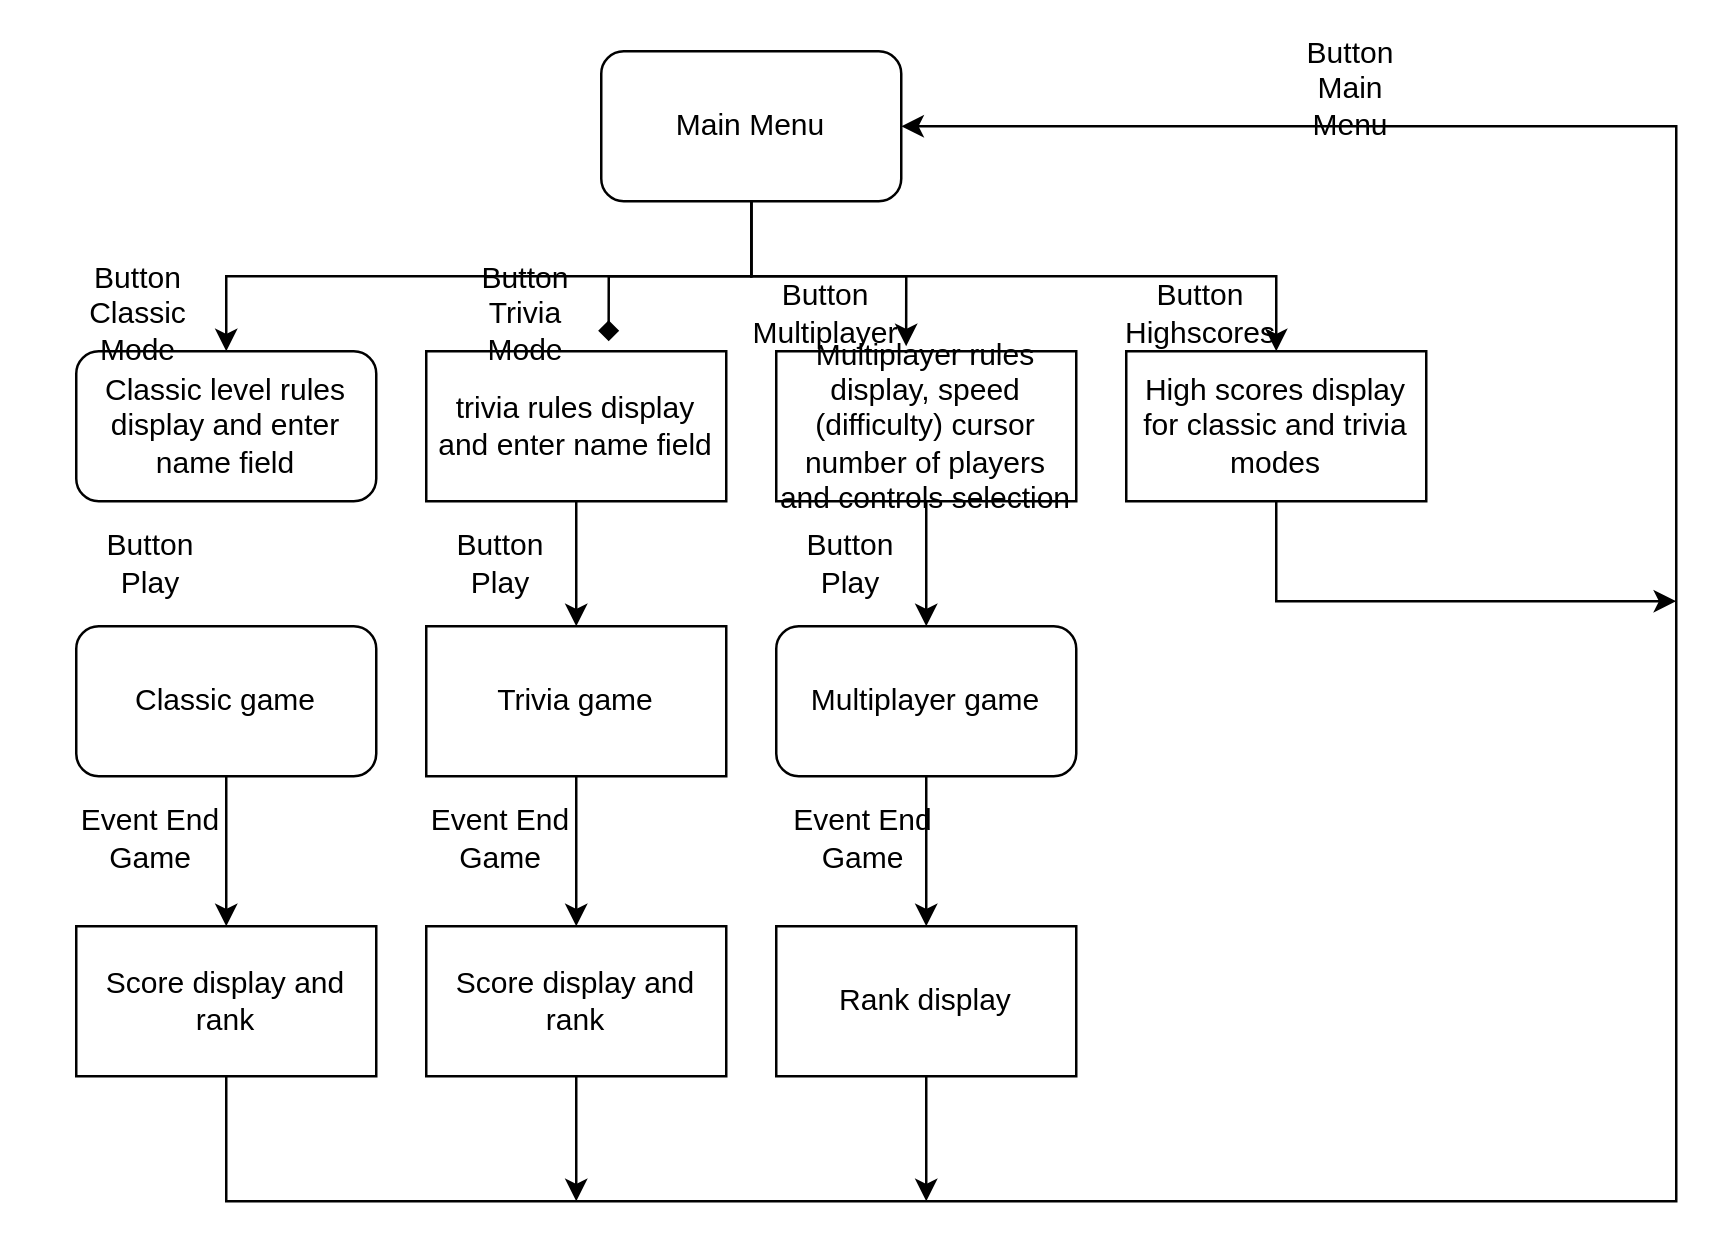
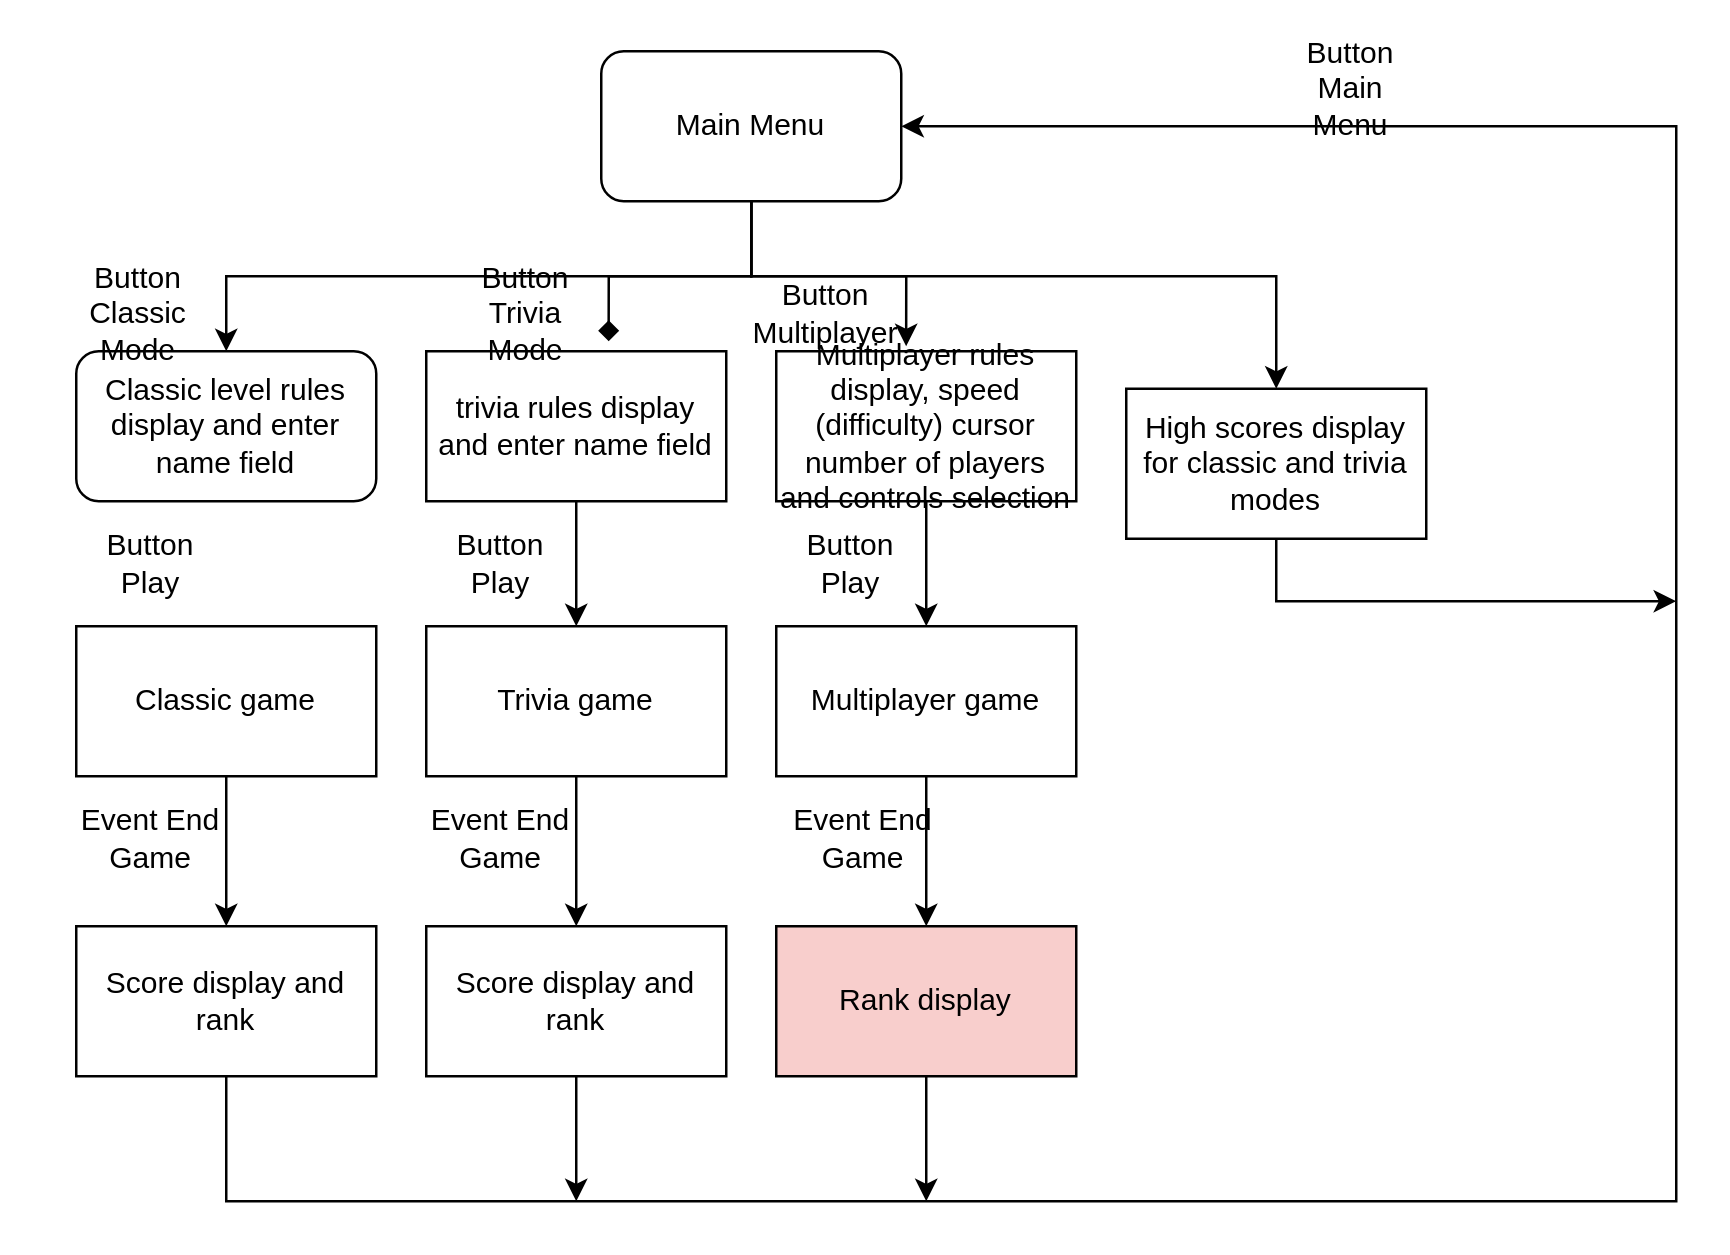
  <mxCell id="0" />
  <mxCell id="1" parent="0" />
  <mxCell id="2" style="edgeStyle=orthogonalEdgeStyle;rounded=0;orthogonalLoop=1;jettySize=auto;html=1;exitX=0.5;exitY=1;exitDx=0;exitDy=0;entryX=0.5;entryY=0;entryDx=0;entryDy=0;" parent="1" source="4" target="11" edge="1"><mxGeometry relative="1" as="geometry"><Array as="points"><mxPoint x="320" y="110" /><mxPoint x="530" y="110" /></Array></mxGeometry></mxCell>
  <mxCell id="3" style="edgeStyle=orthogonalEdgeStyle;rounded=0;orthogonalLoop=1;jettySize=auto;html=1;exitX=0.5;exitY=1;exitDx=0;exitDy=0;" parent="1" source="4" target="5" edge="1"><mxGeometry relative="1" as="geometry" /></mxCell>
  <mxCell id="4" value="Main Menu" style="rounded=1;whiteSpace=wrap;html=1;" parent="1" vertex="1"><mxGeometry x="240" y="20" width="120" height="60" as="geometry" /></mxCell>
  <mxCell id="5" value="Classic level rules display and enter name field" style="whiteSpace=wrap;html=1;rounded=1;" parent="1" vertex="1"><mxGeometry x="30" y="140" width="120" height="60" as="geometry" /></mxCell>
  <mxCell id="6" style="edgeStyle=orthogonalEdgeStyle;rounded=0;orthogonalLoop=1;jettySize=auto;html=1;exitX=0.5;exitY=1;exitDx=0;exitDy=0;entryX=0.5;entryY=0;entryDx=0;entryDy=0;" parent="1" source="7" target="15" edge="1"><mxGeometry relative="1" as="geometry" /></mxCell>
  <mxCell id="7" value="trivia rules display and enter name field" style="rounded=0;whiteSpace=wrap;html=1;" parent="1" vertex="1"><mxGeometry x="170" y="140" width="120" height="60" as="geometry" /></mxCell>
  <mxCell id="8" style="edgeStyle=orthogonalEdgeStyle;rounded=0;orthogonalLoop=1;jettySize=auto;html=1;exitX=0.5;exitY=1;exitDx=0;exitDy=0;entryX=0.5;entryY=0;entryDx=0;entryDy=0;" parent="1" source="9" target="17" edge="1"><mxGeometry relative="1" as="geometry" /></mxCell>
  <mxCell id="9" value="Multiplayer rules display, speed (difficulty) cursor number of players and controls selection" style="rounded=0;whiteSpace=wrap;html=1;" parent="1" vertex="1"><mxGeometry x="310" y="140" width="120" height="60" as="geometry" /></mxCell>
  <mxCell id="10" style="edgeStyle=orthogonalEdgeStyle;rounded=0;orthogonalLoop=1;jettySize=auto;html=1;exitX=0.5;exitY=1;exitDx=0;exitDy=0;" edge="1" parent="1" source="11"><mxGeometry relative="1" as="geometry"><mxPoint x="670" y="240" as="targetPoint" /><Array as="points"><mxPoint x="510" y="240" /></Array></mxGeometry></mxCell>
- <mxCell id="11" value="High scores display for classic and trivia modes" style="rounded=0;whiteSpace=wrap;html=1;" parent="1" vertex="1"><mxGeometry x="450" y="140" width="120" height="60" as="geometry" /></mxCell>
+ <mxCell id="11" value="High scores display for classic and trivia modes" style="rounded=0;whiteSpace=wrap;html=1;" parent="1" vertex="1"><mxGeometry x="450" y="155" width="120" height="60" as="geometry" /></mxCell>
  <mxCell id="12" style="edgeStyle=orthogonalEdgeStyle;rounded=0;orthogonalLoop=1;jettySize=auto;html=1;exitX=0.5;exitY=1;exitDx=0;exitDy=0;entryX=0.5;entryY=0;entryDx=0;entryDy=0;" parent="1" source="13" target="19" edge="1"><mxGeometry relative="1" as="geometry" /></mxCell>
- <mxCell id="13" value="Classic game" style="whiteSpace=wrap;html=1;rounded=1;" parent="1" vertex="1"><mxGeometry x="30" y="250" width="120" height="60" as="geometry" /></mxCell>
+ <mxCell id="13" value="Classic game" style="rounded=0;whiteSpace=wrap;html=1;" parent="1" vertex="1"><mxGeometry x="30" y="250" width="120" height="60" as="geometry" /></mxCell>
  <mxCell id="14" style="edgeStyle=orthogonalEdgeStyle;rounded=0;orthogonalLoop=1;jettySize=auto;html=1;exitX=0.5;exitY=1;exitDx=0;exitDy=0;entryX=0.5;entryY=0;entryDx=0;entryDy=0;" parent="1" source="15" target="21" edge="1"><mxGeometry relative="1" as="geometry" /></mxCell>
  <mxCell id="15" value="Trivia game" style="rounded=0;whiteSpace=wrap;html=1;" parent="1" vertex="1"><mxGeometry x="170" y="250" width="120" height="60" as="geometry" /></mxCell>
  <mxCell id="16" style="edgeStyle=orthogonalEdgeStyle;rounded=0;orthogonalLoop=1;jettySize=auto;html=1;exitX=0.5;exitY=1;exitDx=0;exitDy=0;entryX=0.5;entryY=0;entryDx=0;entryDy=0;" parent="1" source="17" target="23" edge="1"><mxGeometry relative="1" as="geometry" /></mxCell>
- <mxCell id="17" value="Multiplayer game" style="whiteSpace=wrap;html=1;rounded=1;" parent="1" vertex="1"><mxGeometry x="310" y="250" width="120" height="60" as="geometry" /></mxCell>
+ <mxCell id="17" value="Multiplayer game" style="rounded=0;whiteSpace=wrap;html=1;" parent="1" vertex="1"><mxGeometry x="310" y="250" width="120" height="60" as="geometry" /></mxCell>
  <mxCell id="18" style="edgeStyle=orthogonalEdgeStyle;rounded=0;orthogonalLoop=1;jettySize=auto;html=1;exitX=0.5;exitY=1;exitDx=0;exitDy=0;entryX=1;entryY=0.5;entryDx=0;entryDy=0;" edge="1" parent="1" source="19" target="4"><mxGeometry relative="1" as="geometry"><Array as="points"><mxPoint x="90" y="480" /><mxPoint x="670" y="480" /><mxPoint x="670" y="50" /></Array></mxGeometry></mxCell>
  <mxCell id="19" value="Score display and rank" style="rounded=0;whiteSpace=wrap;html=1;" parent="1" vertex="1"><mxGeometry x="30" y="370" width="120" height="60" as="geometry" /></mxCell>
  <mxCell id="20" style="edgeStyle=orthogonalEdgeStyle;rounded=0;orthogonalLoop=1;jettySize=auto;html=1;exitX=0.5;exitY=1;exitDx=0;exitDy=0;" edge="1" parent="1" source="21"><mxGeometry relative="1" as="geometry"><mxPoint x="230" y="480" as="targetPoint" /></mxGeometry></mxCell>
  <mxCell id="21" value="Score display and rank" style="rounded=0;whiteSpace=wrap;html=1;" parent="1" vertex="1"><mxGeometry x="170" y="370" width="120" height="60" as="geometry" /></mxCell>
  <mxCell id="22" style="edgeStyle=orthogonalEdgeStyle;rounded=0;orthogonalLoop=1;jettySize=auto;html=1;exitX=0.5;exitY=1;exitDx=0;exitDy=0;" edge="1" parent="1" source="23"><mxGeometry relative="1" as="geometry"><mxPoint x="370" y="480" as="targetPoint" /><Array as="points"><mxPoint x="370" y="440" /><mxPoint x="370" y="440" /></Array></mxGeometry></mxCell>
- <mxCell id="23" value="Rank display" style="rounded=0;whiteSpace=wrap;html=1;" parent="1" vertex="1"><mxGeometry x="310" y="370" width="120" height="60" as="geometry" /></mxCell>
+ <mxCell id="23" value="Rank display" style="rounded=0;whiteSpace=wrap;html=1;fillColor=#f8cecc;" parent="1" vertex="1"><mxGeometry x="310" y="370" width="120" height="60" as="geometry" /></mxCell>
  <mxCell id="24" style="edgeStyle=orthogonalEdgeStyle;rounded=0;orthogonalLoop=1;jettySize=auto;html=1;exitX=0.5;exitY=1;exitDx=0;exitDy=0;entryX=0.608;entryY=-0.067;entryDx=0;entryDy=0;entryPerimeter=0;endArrow=diamond;" parent="1" source="4" target="7" edge="1"><mxGeometry relative="1" as="geometry" /></mxCell>
  <mxCell id="25" style="edgeStyle=orthogonalEdgeStyle;rounded=0;orthogonalLoop=1;jettySize=auto;html=1;exitX=0.5;exitY=1;exitDx=0;exitDy=0;entryX=0.433;entryY=-0.033;entryDx=0;entryDy=0;entryPerimeter=0;" parent="1" source="4" target="9" edge="1"><mxGeometry relative="1" as="geometry" /></mxCell>
  <mxCell id="26" value="Button Main Menu" style="text;html=1;align=center;verticalAlign=middle;whiteSpace=wrap;rounded=0;" vertex="1" parent="1"><mxGeometry x="510" y="20" width="60" height="30" as="geometry" /></mxCell>
  <mxCell id="27" value="Button Classic Mode" style="text;html=1;align=center;verticalAlign=middle;whiteSpace=wrap;rounded=0;" vertex="1" parent="1"><mxGeometry x="20" y="110" width="70" height="30" as="geometry" /></mxCell>
  <mxCell id="28" value="Button Trivia Mode" style="text;html=1;align=center;verticalAlign=middle;whiteSpace=wrap;rounded=0;" vertex="1" parent="1"><mxGeometry x="180" y="110" width="60" height="30" as="geometry" /></mxCell>
  <mxCell id="29" value="Button Multiplayer" style="text;html=1;align=center;verticalAlign=middle;whiteSpace=wrap;rounded=0;" vertex="1" parent="1"><mxGeometry x="300" y="110" width="60" height="30" as="geometry" /></mxCell>
- <mxCell id="30" value="Button Highscores" style="text;html=1;align=center;verticalAlign=middle;whiteSpace=wrap;rounded=0;" vertex="1" parent="1"><mxGeometry x="450" y="110" width="60" height="30" as="geometry" /></mxCell>
  <mxCell id="31" value="Button Play" style="text;html=1;align=center;verticalAlign=middle;whiteSpace=wrap;rounded=0;" vertex="1" parent="1"><mxGeometry x="30" y="210" width="60" height="30" as="geometry" /></mxCell>
  <mxCell id="32" value="Button Play" style="text;html=1;align=center;verticalAlign=middle;whiteSpace=wrap;rounded=0;" vertex="1" parent="1"><mxGeometry x="170" y="210" width="60" height="30" as="geometry" /></mxCell>
  <mxCell id="33" value="Button Play" style="text;html=1;align=center;verticalAlign=middle;whiteSpace=wrap;rounded=0;" vertex="1" parent="1"><mxGeometry x="310" y="210" width="60" height="30" as="geometry" /></mxCell>
  <mxCell id="34" value="Event End Game" style="text;html=1;align=center;verticalAlign=middle;whiteSpace=wrap;rounded=0;" vertex="1" parent="1"><mxGeometry x="30" y="320" width="60" height="30" as="geometry" /></mxCell>
  <mxCell id="35" value="Event End Game" style="text;html=1;align=center;verticalAlign=middle;whiteSpace=wrap;rounded=0;" vertex="1" parent="1"><mxGeometry x="170" y="320" width="60" height="30" as="geometry" /></mxCell>
  <mxCell id="36" value="Event End Game" style="text;html=1;align=center;verticalAlign=middle;whiteSpace=wrap;rounded=0;" vertex="1" parent="1"><mxGeometry x="315" y="320" width="60" height="30" as="geometry" /></mxCell>
